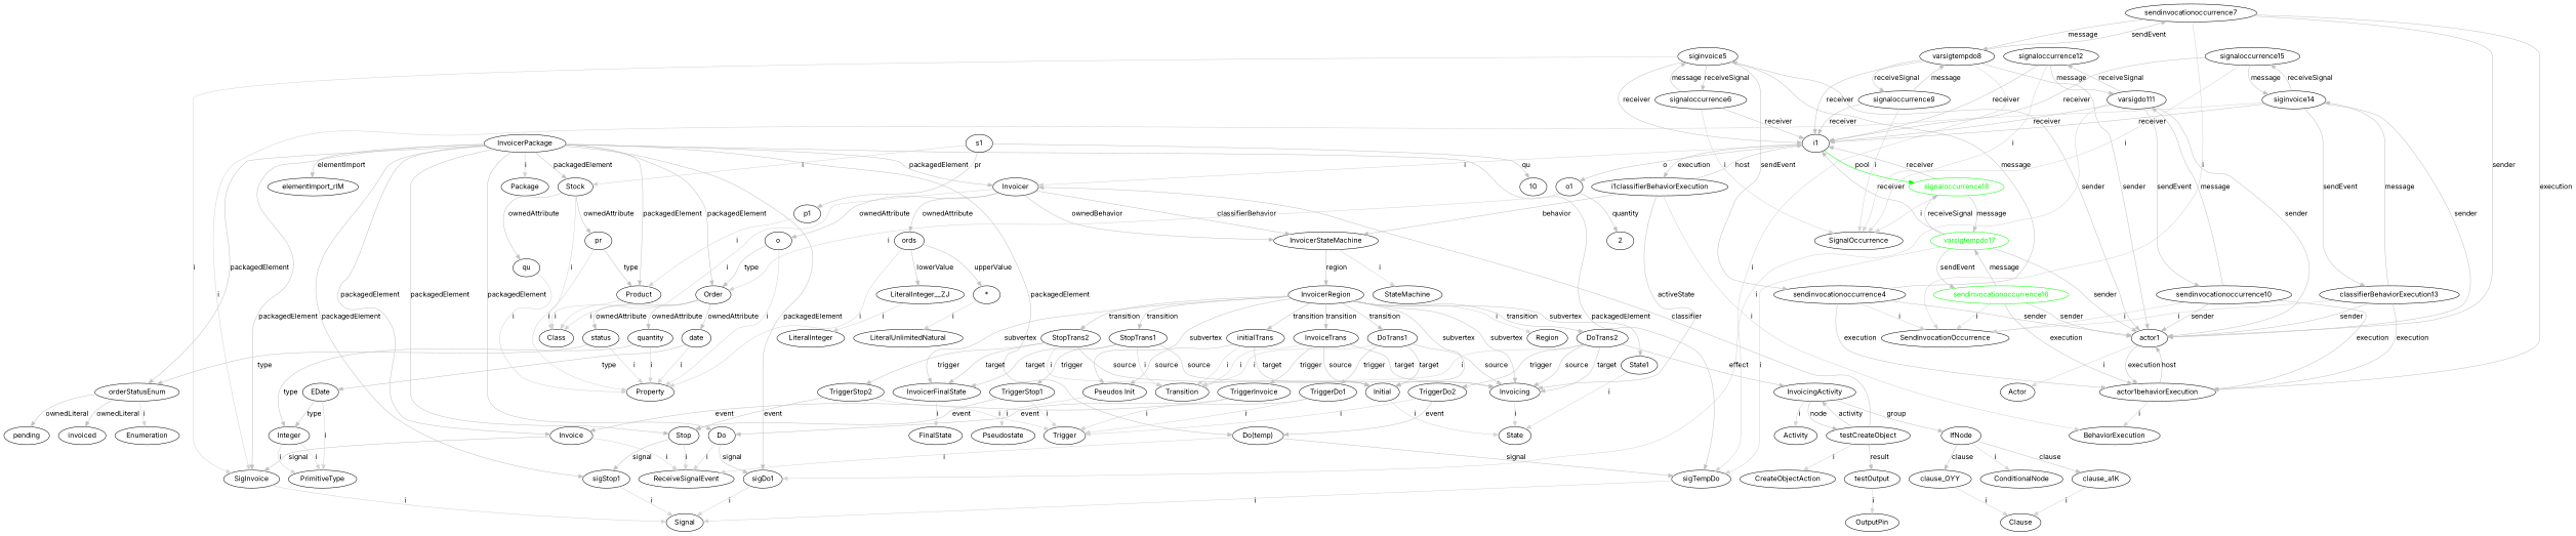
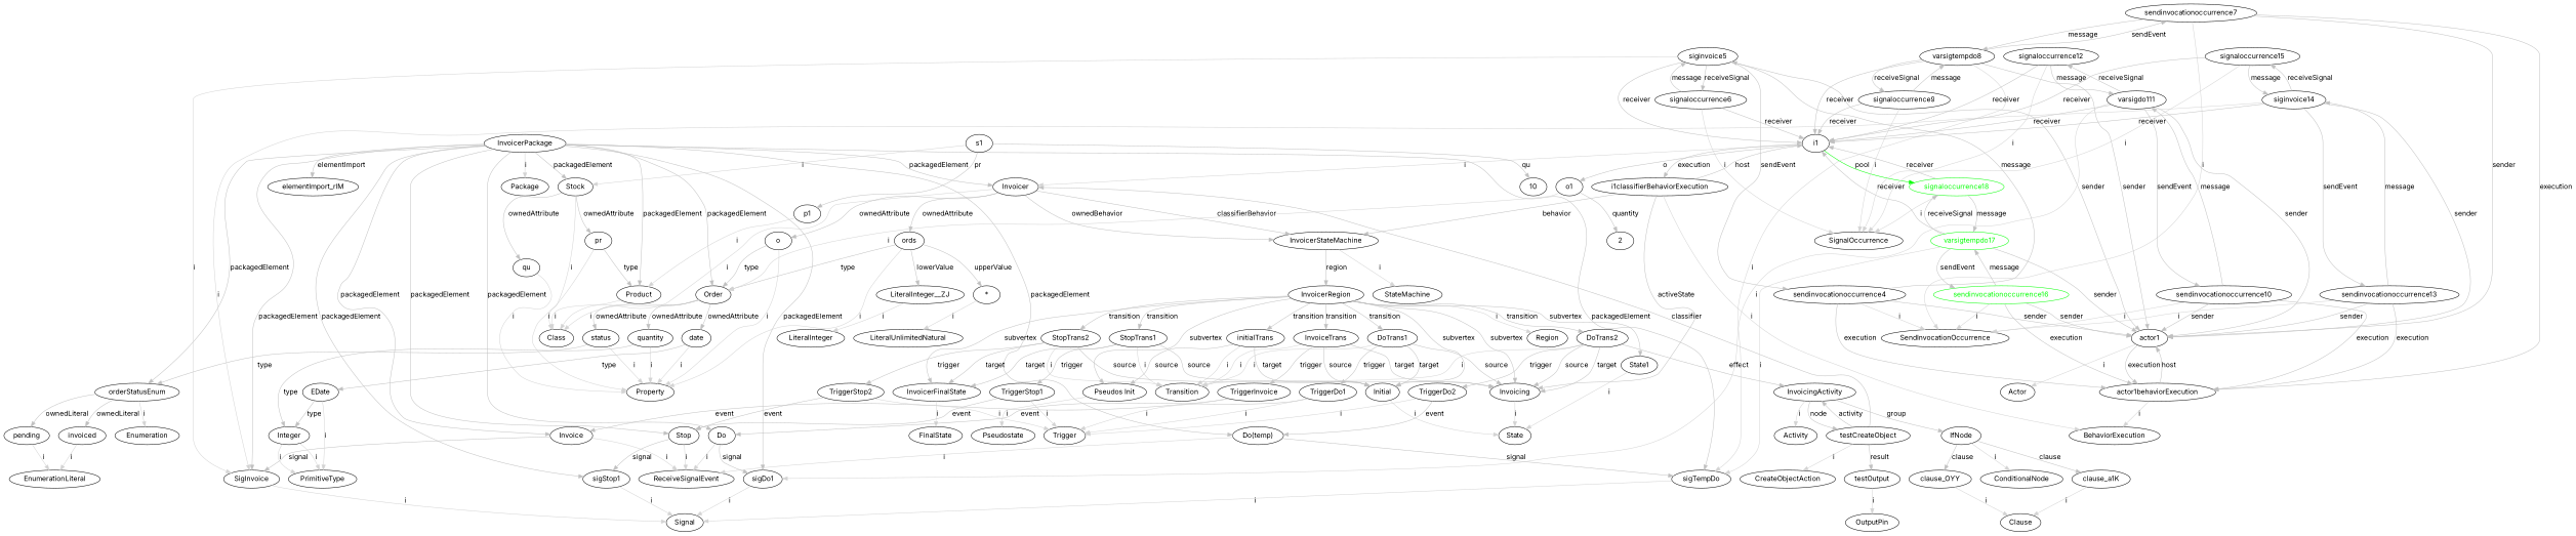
  digraph {
    fontname=Inter
    node [fontname=Inter]
    edge [color=grey fontname=Inter]
    InvoicerPackage
    Package
    elementImport_rlM
    Invoicer
    Order
    Stop
    "Do(temp)"
    Do
    sigDo1
    sigTempDo
    sigStop1
    Invoice
    SigInvoice
    orderStatusEnum
    Stock
    Product
    Class
    InvoicerStateMachine
    o
    ords
    quantity
    date
    status
    ReceiveSignalEvent
    Signal
    Enumeration
    pending
    invoiced
    pr
    qu
    StateMachine
    InvoicerRegion
    Property
    "*"
    LiteralInteger__ZJ
    Region
    State1
    Initial
    "Pseudos Init"
    Invoicing
    InvoicerFinalState
    initialTrans
    InvoiceTrans
    DoTrans1
    StopTrans1
    StopTrans2
    DoTrans2
    Integer
    EDate
    LiteralUnlimitedNatural
    LiteralInteger
    State
    Pseudostate
    FinalState
    Transition
    TriggerInvoice
    TriggerDo1
    TriggerStop1
    TriggerStop2
    InvoicingActivity
    TriggerDo2
    Trigger
    Activity
    testCreateObject
    IfNode
    CreateObjectAction
    testOutput
    ConditionalNode
    clause_OYY
    clause_a1K
    OutputPin
    Clause
    PrimitiveType
+   EnumerationLiteral
    i1
    i1classifierBehaviorExecution
    o1
    signaloccurrence18 [color=green fontcolor=green]
    BehaviorExecution
    2
    SignalOccurrence
    varsigtempdo17 [color=green fontcolor=green]
    s1
    p1
    10
    actor1
    Actor
    actor1behaviorExecution
    sendinvocationoccurrence4
    SendInvocationOccurrence
    siginvoice5
    signaloccurrence6
    sendinvocationoccurrence7
    varsigtempdo8
    signaloccurrence9
    sendinvocationoccurrence10
    varsigdo111
    signaloccurrence12
-   sendinvocationoccurrence13 [label=classifierBehaviorExecution13]
+   sendinvocationoccurrence13
    siginvoice14
    signaloccurrence15
    sendinvocationoccurrence16 [color=green fontcolor=green]
    InvoicerPackage -> Package [color=lightgrey label=i]
    InvoicerPackage -> elementImport_rlM [label=elementImport]
    InvoicerPackage -> Invoicer [label=packagedElement]
    InvoicerPackage -> Order [label=packagedElement]
    InvoicerPackage -> Stop [label=packagedElement]
    InvoicerPackage -> "Do(temp)" [label=packagedElement]
    InvoicerPackage -> Do [label=packagedElement]
    InvoicerPackage -> sigDo1 [label=packagedElement]
    InvoicerPackage -> sigTempDo [label=packagedElement]
    InvoicerPackage -> sigStop1 [label=packagedElement]
    InvoicerPackage -> Invoice [label=packagedElement]
    InvoicerPackage -> SigInvoice [label=packagedElement]
    InvoicerPackage -> orderStatusEnum [label=packagedElement]
    InvoicerPackage -> Stock [label=packagedElement]
    InvoicerPackage -> Product [label=packagedElement]
    Invoicer -> Class [color=lightgrey label=i]
    Invoicer -> InvoicerStateMachine [label=classifierBehavior]
    Invoicer -> InvoicerStateMachine [label=ownedBehavior]
    Invoicer -> o [label=ownedAttribute]
    Invoicer -> ords [label=ownedAttribute]
    Order -> Class [color=lightgrey label=i]
    Order -> quantity [label=ownedAttribute]
    Order -> date [label=ownedAttribute]
    Order -> status [label=ownedAttribute]
    Stop -> sigStop1 [label=signal]
    Stop -> ReceiveSignalEvent [color=lightgrey label=i]
    "Do(temp)" -> sigTempDo [label=signal]
    "Do(temp)" -> ReceiveSignalEvent [color=lightgrey label=i]
    Do -> sigDo1 [label=signal]
    Do -> ReceiveSignalEvent [color=lightgrey label=i]
    sigDo1 -> Signal [color=lightgrey label=i]
    sigTempDo -> Signal [color=lightgrey label=i]
    sigStop1 -> Signal [color=lightgrey label=i]
    Invoice -> SigInvoice [label=signal]
    Invoice -> ReceiveSignalEvent [color=lightgrey label=i]
    SigInvoice -> Signal [color=lightgrey label=i]
    orderStatusEnum -> Enumeration [color=lightgrey label=i]
    orderStatusEnum -> pending [label=ownedLiteral]
    orderStatusEnum -> invoiced [label=ownedLiteral]
    Stock -> Class [color=lightgrey label=i]
    Stock -> pr [label=ownedAttribute]
    Stock -> qu [label=ownedAttribute]
    Product -> Class [color=lightgrey label=i]
    InvoicerStateMachine -> StateMachine [color=lightgrey label=i]
    InvoicerStateMachine -> InvoicerRegion [label=region]
    o -> Order [label=type]
    o -> Property [color=lightgrey label=i]
+   ords -> Order [label=type]
    ords -> Property [color=lightgrey label=i]
    ords -> "*" [label=upperValue]
    ords -> LiteralInteger__ZJ [label=lowerValue]
    quantity -> Property [color=lightgrey label=i]
    quantity -> Integer [label=type]
    date -> Property [color=lightgrey label=i]
    date -> EDate [label=type]
    status -> orderStatusEnum [label=type]
    status -> Property [color=lightgrey label=i]
+   pending -> EnumerationLiteral [color=lightgrey label=i]
+   invoiced -> EnumerationLiteral [color=lightgrey label=i]
    pr -> Product [label=type]
    pr -> Property [color=lightgrey label=i]
    qu -> Property [color=lightgrey label=i]
    InvoicerRegion -> Region [color=lightgrey label=i]
    InvoicerRegion -> State1 [label=subvertex]
    InvoicerRegion -> Initial [label=subvertex]
    InvoicerRegion -> "Pseudos Init" [label=subvertex]
    InvoicerRegion -> Invoicing [label=subvertex]
    InvoicerRegion -> InvoicerFinalState [label=subvertex]
    InvoicerRegion -> initialTrans [label=transition]
    InvoicerRegion -> InvoiceTrans [label=transition]
    InvoicerRegion -> DoTrans1 [label=transition]
    InvoicerRegion -> StopTrans1 [label=transition]
    InvoicerRegion -> StopTrans2 [label=transition]
    InvoicerRegion -> DoTrans2 [label=transition]
    "*" -> LiteralUnlimitedNatural [color=lightgrey label=i]
    LiteralInteger__ZJ -> LiteralInteger [color=lightgrey label=i]
    State1 -> State [color=lightgrey label=i]
    Initial -> State [color=lightgrey label=i]
    "Pseudos Init" -> Pseudostate [color=lightgrey label=i]
    Invoicing -> State [color=lightgrey label=i]
    InvoicerFinalState -> FinalState [color=lightgrey label=i]
    initialTrans -> Initial [label=target]
    initialTrans -> "Pseudos Init" [label=source]
    initialTrans -> Transition [color=lightgrey label=i]
    InvoiceTrans -> Initial [label=source]
    InvoiceTrans -> Invoicing [label=target]
    InvoiceTrans -> Transition [color=lightgrey label=i]
    InvoiceTrans -> TriggerInvoice [label=trigger]
    DoTrans1 -> Initial [label=target]
    DoTrans1 -> Invoicing [label=source]
    DoTrans1 -> Transition [color=lightgrey label=i]
    DoTrans1 -> TriggerDo1 [label=trigger]
    StopTrans1 -> Initial [label=source]
    StopTrans1 -> InvoicerFinalState [label=target]
    StopTrans1 -> Transition [color=lightgrey label=i]
    StopTrans1 -> TriggerStop1 [label=trigger]
    StopTrans2 -> Invoicing [label=source]
    StopTrans2 -> InvoicerFinalState [label=target]
    StopTrans2 -> Transition [color=lightgrey label=i]
    StopTrans2 -> TriggerStop2 [label=trigger]
    DoTrans2 -> Invoicing [label=source]
    DoTrans2 -> Invoicing [label=target]
    DoTrans2 -> Transition [color=lightgrey label=i]
    DoTrans2 -> InvoicingActivity [label=effect]
    DoTrans2 -> TriggerDo2 [label=trigger]
    Integer -> PrimitiveType [color=lightgrey label=i]
    Integer -> PrimitiveType [color=lightgrey label=i]
    EDate -> Integer [label=type]
    EDate -> PrimitiveType [color=lightgrey label=i]
    TriggerInvoice -> Invoice [label=event]
    TriggerInvoice -> Trigger [color=lightgrey label=i]
    TriggerDo1 -> Do [label=event]
    TriggerDo1 -> Trigger [color=lightgrey label=i]
    TriggerStop1 -> Stop [label=event]
    TriggerStop1 -> Trigger [color=lightgrey label=i]
    TriggerStop2 -> Stop [label=event]
    TriggerStop2 -> Trigger [color=lightgrey label=i]
    InvoicingActivity -> Activity [color=lightgrey label=i]
    InvoicingActivity -> testCreateObject [label="node"]
    InvoicingActivity -> IfNode [label=group]
    TriggerDo2 -> "Do(temp)" [label=event]
    TriggerDo2 -> Trigger [color=lightgrey label=i]
    testCreateObject -> Invoicer [label=classifier]
    testCreateObject -> InvoicingActivity [label=activity]
    testCreateObject -> CreateObjectAction [color=lightgrey label=i]
    testCreateObject -> testOutput [label=result]
    IfNode -> ConditionalNode [color=lightgrey label=i]
    IfNode -> clause_OYY [label=clause]
    IfNode -> clause_a1K [label=clause]
    testOutput -> OutputPin [color=lightgrey label=i]
    clause_OYY -> Clause [color=lightgrey label=i]
    clause_a1K -> Clause [color=lightgrey label=i]
    i1 -> Invoicer [color=lightgrey label=i]
    i1 -> i1classifierBehaviorExecution [label=execution]
    i1 -> o1 [label=o]
    i1 -> signaloccurrence18 [color=green label=pool]
    i1classifierBehaviorExecution -> InvoicerStateMachine [label=behavior]
    i1classifierBehaviorExecution -> Invoicing [label=activeState]
    i1classifierBehaviorExecution -> i1 [label=host]
    i1classifierBehaviorExecution -> BehaviorExecution [color=lightgrey label=i]
    o1 -> Order [color=lightgrey label=i]
    o1 -> 2 [label=quantity]
    signaloccurrence18 -> i1 [label=receiver]
    signaloccurrence18 -> SignalOccurrence [color=lightgrey label=i]
    signaloccurrence18 -> varsigtempdo17 [label=message]
    varsigtempdo17 -> sigTempDo [color=lightgrey label=i]
    varsigtempdo17 -> i1 [label=receiver]
    varsigtempdo17 -> signaloccurrence18 [label=receiveSignal]
    varsigtempdo17 -> actor1 [label=sender]
    varsigtempdo17 -> sendinvocationoccurrence16 [label=sendEvent]
    s1 -> Stock [color=lightgrey label=i]
    s1 -> p1 [label=pr]
    s1 -> 10 [label=qu]
    p1 -> Product [color=lightgrey label=i]
    actor1 -> Actor [color=lightgrey label=i]
    actor1 -> actor1behaviorExecution [label=execution]
    actor1behaviorExecution -> BehaviorExecution [color=lightgrey label=i]
    actor1behaviorExecution -> actor1 [label=host]
    sendinvocationoccurrence4 -> actor1 [label=sender]
    sendinvocationoccurrence4 -> actor1behaviorExecution [label=execution]
    sendinvocationoccurrence4 -> SendInvocationOccurrence [color=lightgrey label=i]
    sendinvocationoccurrence4 -> siginvoice5 [label=message]
    siginvoice5 -> SigInvoice [color=lightgrey label=i]
    siginvoice5 -> i1 [label=receiver]
    siginvoice5 -> actor1 [label=sender]
    siginvoice5 -> sendinvocationoccurrence4 [label=sendEvent]
    siginvoice5 -> signaloccurrence6 [label=receiveSignal]
    signaloccurrence6 -> i1 [label=receiver]
    signaloccurrence6 -> SignalOccurrence [color=lightgrey label=i]
    signaloccurrence6 -> siginvoice5 [label=message]
    sendinvocationoccurrence7 -> actor1 [label=sender]
    sendinvocationoccurrence7 -> actor1behaviorExecution [label=execution]
    sendinvocationoccurrence7 -> SendInvocationOccurrence [color=lightgrey label=i]
    sendinvocationoccurrence7 -> varsigtempdo8 [label=message]
    varsigtempdo8 -> sigTempDo [color=lightgrey label=i]
    varsigtempdo8 -> i1 [label=receiver]
    varsigtempdo8 -> actor1 [label=sender]
    varsigtempdo8 -> sendinvocationoccurrence7 [label=sendEvent]
    varsigtempdo8 -> signaloccurrence9 [label=receiveSignal]
    signaloccurrence9 -> i1 [label=receiver]
    signaloccurrence9 -> SignalOccurrence [color=lightgrey label=i]
    signaloccurrence9 -> varsigtempdo8 [label=message]
    sendinvocationoccurrence10 -> actor1 [label=sender]
    sendinvocationoccurrence10 -> actor1behaviorExecution [label=execution]
    sendinvocationoccurrence10 -> SendInvocationOccurrence [color=lightgrey label=i]
    sendinvocationoccurrence10 -> varsigdo111 [label=message]
    varsigdo111 -> sigDo1 [color=lightgrey label=i]
    varsigdo111 -> i1 [label=receiver]
    varsigdo111 -> actor1 [label=sender]
    varsigdo111 -> sendinvocationoccurrence10 [label=sendEvent]
    varsigdo111 -> signaloccurrence12 [label=receiveSignal]
    signaloccurrence12 -> i1 [label=receiver]
    signaloccurrence12 -> SignalOccurrence [color=lightgrey label=i]
    signaloccurrence12 -> varsigdo111 [label=message]
    sendinvocationoccurrence13 -> actor1 [label=sender]
    sendinvocationoccurrence13 -> actor1behaviorExecution [label=execution]
    sendinvocationoccurrence13 -> SendInvocationOccurrence [color=lightgrey label=i]
    sendinvocationoccurrence13 -> siginvoice14 [label=message]
    siginvoice14 -> SigInvoice [color=lightgrey label=i]
    siginvoice14 -> i1 [label=receiver]
    siginvoice14 -> actor1 [label=sender]
    siginvoice14 -> sendinvocationoccurrence13 [label=sendEvent]
    siginvoice14 -> signaloccurrence15 [label=receiveSignal]
    signaloccurrence15 -> i1 [label=receiver]
    signaloccurrence15 -> SignalOccurrence [color=lightgrey label=i]
    signaloccurrence15 -> siginvoice14 [label=message]
    sendinvocationoccurrence16 -> varsigtempdo17 [label=message]
    sendinvocationoccurrence16 -> actor1 [label=sender]
    sendinvocationoccurrence16 -> actor1behaviorExecution [label=execution]
    sendinvocationoccurrence16 -> SendInvocationOccurrence [color=lightgrey label=i]
  }
